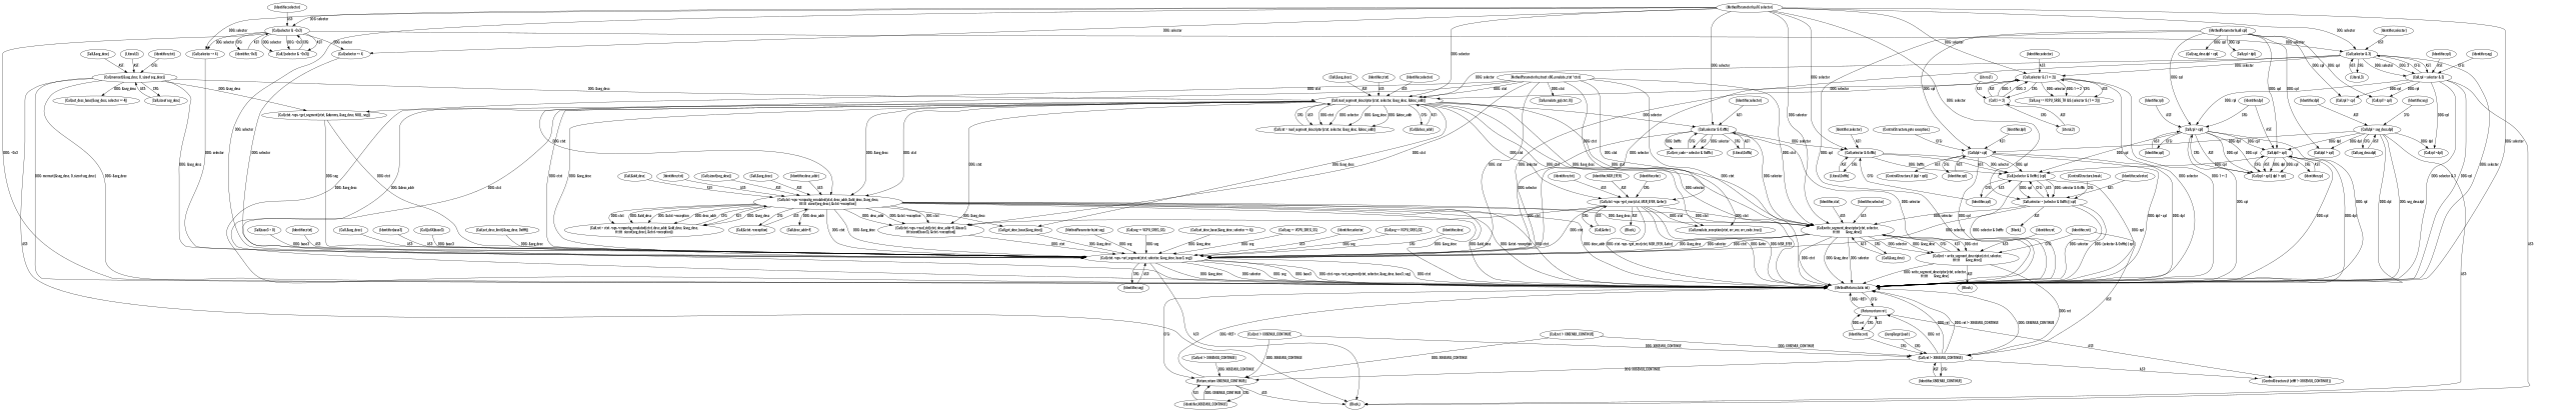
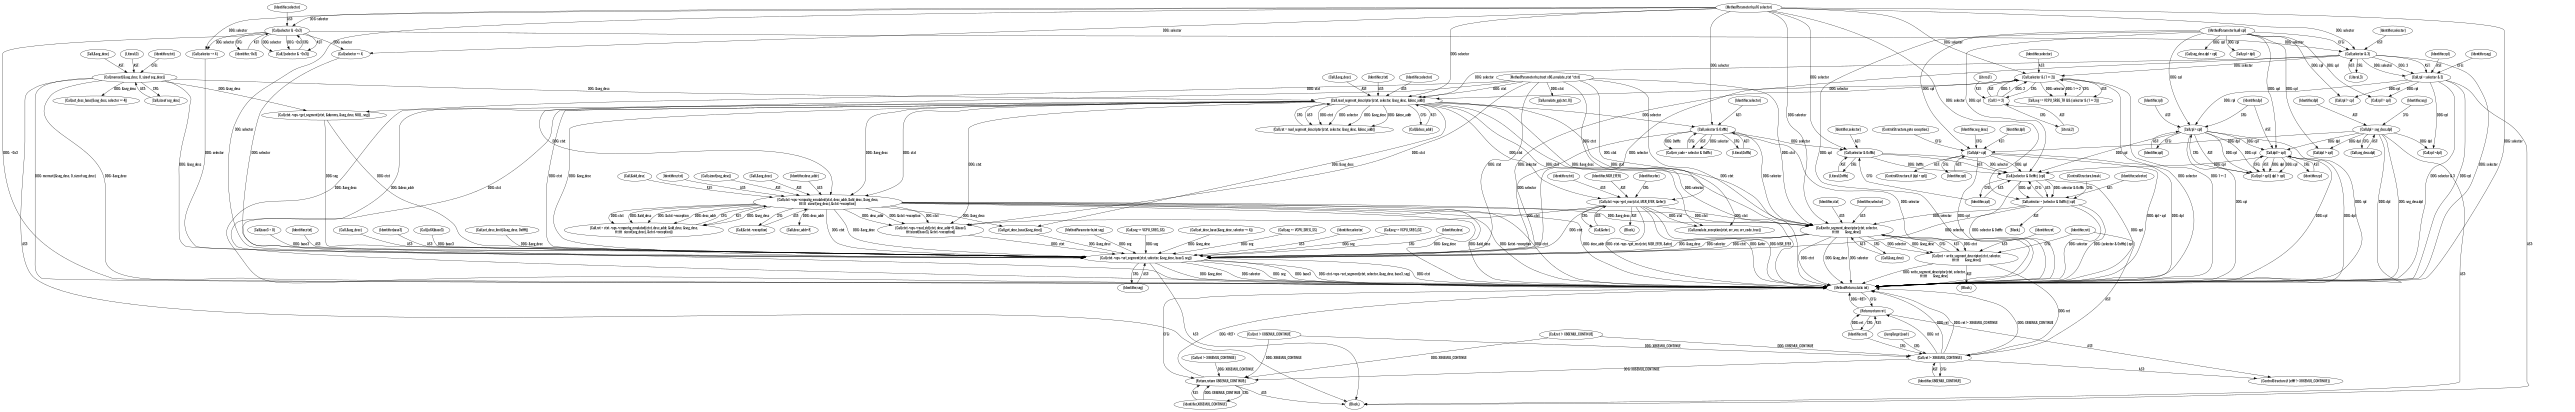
  digraph {
    fontname=Oswald
    node [fontname=Oswald]
    edge [fontname=Oswald]
    n1 [label="(Call,write_segment_descriptor(ctxt, selector,\n\t\t\t\t\t\t       &seg_desc))"]
    n2 [label="(Call,ret = write_segment_descriptor(ctxt, selector,\n\t\t\t\t\t\t       &seg_desc))"]
    n3 [label="(Call,ctxt->ops->set_segment(ctxt, selector, &seg_desc, base3, seg))"]
    n4 [label="(MethodReturn,static int)"]
    n5 [label="(Call,&seg_desc)"]
    n6 [label="(Call,ret != X86EMUL_CONTINUE)"]
    n7 [label="(Block,)"]
    n8 [label="(Block,)"]
    n9 [label="(Identifier,seg)"]
    n10 [label="(Return,return ret;)"]
    n11 [label="(Return,return X86EMUL_CONTINUE;)"]
    n12 [label="(Call,ctxt->ops->cmpxchg_emulated(ctxt, desc_addr, &old_desc, &seg_desc,\n\t\t\t\t\t\t  sizeof(seg_desc), &ctxt->exception))"]
    n13 [label="(Call,desc_addr+8)"]
    n14 [label="(Call,ret = ctxt->ops->cmpxchg_emulated(ctxt, desc_addr, &old_desc, &seg_desc,\n\t\t\t\t\t\t  sizeof(seg_desc), &ctxt->exception))"]
    n15 [label="(Call,ctxt->ops->read_std(ctxt, desc_addr+8, &base3,\n\t\t\t\tsizeof(base3), &ctxt->exception))"]
    n16 [label="(Call,&ctxt->exception)"]
    n17 [label="(Call,get_desc_base(&seg_desc))"]
    n18 [label="(Call,read_segment_descriptor(ctxt, selector, &seg_desc, &desc_addr))"]
    n19 [label="(Call,ctxt->ops->get_msr(ctxt, MSR_EFER, &efer))"]
    n20 [label="(Call,selector & 0xfffc)"]
    n21 [label="(Call,ret = read_segment_descriptor(ctxt, selector, &seg_desc, &desc_addr))"]
    n22 [label="(Call,&desc_addr)"]
    n23 [label="(Call,emulate_exception(ctxt, err_vec, err_code, true))"]
    n24 [label="(Call,&efer)"]
    n25 [label="(Block,)"]
    n26 [label="(Call,selector & 0xfffc)"]
    n27 [label="(Literal,0xfffc)"]
    n28 [label="(Call,err_code = selector & 0xfffc)"]
    n29 [label="(MethodParameterIn,struct x86_emulate_ctxt *ctxt)"]
    n30 [label="(Call,ctxt->ops->get_segment(ctxt, &dummy, &seg_desc, NULL, seg))"]
    n31 [label="(Call,emulate_gp(ctxt, 0))"]
    n32 [label="(Call,selector & 3)"]
    n33 [label="(Call,selector & (1 << 2))"]
    n34 [label="(Call,rpl = selector & 3)"]
    n35 [label="(Literal,3)"]
    n36 [label="(Call,1 << 2)"]
    n37 [label="(Call,seg == VCPU_SREG_TR && (selector & (1 << 2)))"]
    n38 [label="(Call,rpl > cpl)"]
    n39 [label="(Call,rpl != cpl)"]
    n40 [label="(Call,rpl > dpl)"]
    n41 [label="(Call,rpl != cpl)"]
    n42 [label="(Call,selector & ~0x3)"]
    n43 [label="(Call,selector << 4)"]
    n44 [label="(Call,!(selector & ~0x3))"]
    n45 [label="(Call,selector << 4)"]
    n46 [label="(Identifier,~0x3)"]
    n47 [label="(MethodParameterIn,u16 selector)"]
    n48 [label="(Call,selector = (selector & 0xfffc) | cpl)"]
    n49 [label="(Call,(selector & 0xfffc) | cpl)"]
    n50 [label="(Block,)"]
    n51 [label="(Literal,0xfffc)"]
    n52 [label="(Literal,2)"]
    n53 [label="(Call,memset(&seg_desc, 0, sizeof seg_desc))"]
    n54 [label="(Call,set_desc_base(&seg_desc, selector << 4))"]
    n55 [label="(Call,sizeof seg_desc)"]
    n56 [label="(Identifier,cpl)"]
    n57 [label="(Call,dpl != cpl)"]
    n58 [label="(Call,rpl > cpl || dpl != cpl)"]
    n59 [label="(Identifier,cpl)"]
    n60 [label="(Identifier,cpl)"]
    n61 [label="(MethodParameterIn,u8 cpl)"]
    n62 [label="(Call,dpl > cpl)"]
    n63 [label="(Call,seg_desc.dpl = cpl)"]
    n64 [label="(Call,cpl > dpl)"]
    n65 [label="(Call,dpl != cpl)"]
    n66 [label="(ControlStructure,if (dpl > cpl))"]
    n67 [label="(Identifier,cpl)"]
    n68 [label="(Call,dpl = seg_desc.dpl)"]
    n69 [label="(Call,seg_desc.dpl)"]
    n70 [label="(Identifier,X86EMUL_CONTINUE)"]
    n71 [label="(ControlStructure,if (xffff != X86EMUL_CONTINUE))"]
    n72 [label="(Identifier,ret)"]
    n73 [label="(Identifier,X86EMUL_CONTINUE)"]
    n74 [label="(MethodParameterIn,int seg)"]
+   n75 [label="(Identifier,seg_desc)"]
    n76 [label="(Call,ret != X86EMUL_CONTINUE)"]
    n77 [label="(Identifier,ctxt)"]
    n78 [label="(Call,seg <= VCPU_SREG_GS)"]
    n79 [label="(Identifier,selector)"]
    n80 [label="(Identifier,selector)"]
    n81 [label="(Call,&seg_desc)"]
    n82 [label="(Call,&seg_desc)"]
    n83 [label="(Identifier,ctxt)"]
    n84 [label="(Identifier,rpl)"]
    n85 [label="(Identifier,MSR_EFER)"]
    n86 [label="(Call,ret != X86EMUL_CONTINUE)"]
    n87 [label="(Identifier,desc_addr)"]
    n88 [label="(Identifier,selector)"]
    n89 [label="(Identifier,selector)"]
    n90 [label="(Literal,0)"]
    n91 [label="(Call,set_desc_base(&seg_desc, selector << 4))"]
    n92 [label="(Identifier,ctxt)"]
    n93 [label="(Identifier,dpl)"]
    n94 [label="(Call,seg == VCPU_SREG_SS)"]
    n95 [label="(Call,&old_desc)"]
    n96 [label="(Identifier,dpl)"]
    n97 [label="(JumpTarget,load:)"]
    n98 [label="(Identifier,selector)"]
    n99 [label="(Identifier,selector)"]
    n100 [label="(Literal,1)"]
    n101 [label="(Call,ret != X86EMUL_CONTINUE)"]
    n102 [label="(Identifier,efer)"]
    n103 [label="(Identifier,ret)"]
    n104 [label="(Identifier,ctxt)"]
    n105 [label="(Call,sizeof(seg_desc))"]
    n106 [label="(Identifier,ctxt)"]
    n107 [label="(Identifier,selector)"]
    n108 [label="(ControlStructure,break;)"]
    n109 [label="(Call,&seg_desc)"]
    n110 [label="(Call,seg <= VCPU_SREG_GS)"]
    n111 [label="(Identifier,selector)"]
    n112 [label="(Identifier,desc)"]
    n113 [label="(Identifier,seg)"]
    n114 [label="(Identifier,ret)"]
    n115 [label="(Call,base3 = 0)"]
    n116 [label="(Identifier,ctxt)"]
    n117 [label="(Identifier,selector)"]
    n118 [label="(Call,&seg_desc)"]
    n119 [label="(ControlStructure,goto exception;)"]
    n120 [label="(Identifier,base3)"]
    n121 [label="(Call,(u64)base3)"]
    n122 [label="(Call,set_desc_limit(&seg_desc, 0xffff))"]
    n123 [label="(Identifier,rpl)"]
    n124 [label="(Identifier,dpl)"]
    n125 [label="(Identifier,seg)"]
    n1 -> n2 [label="AST: "]
    n1 -> n2 [label="DDG: ctxt"]
    n1 -> n2 [label="DDG: selector"]
    n1 -> n2 [label="DDG: &seg_desc"]
    n1 -> n3 [label="DDG: ctxt"]
    n1 -> n3 [label="DDG: selector"]
    n1 -> n3 [label="DDG: &seg_desc"]
    n1 -> n4 [label="DDG: selector"]
    n1 -> n4 [label="DDG: ctxt"]
    n1 -> n4 [label="DDG: &seg_desc"]
    n1 -> n5 [label="CFG: "]
    n2 -> n1 [label="CFG: "]
    n2 -> n4 [label="DDG: write_segment_descriptor(ctxt, selector,\n\t\t\t\t\t\t       &seg_desc)"]
    n2 -> n6 [label="DDG: ret"]
    n2 -> n7 [label="AST: "]
    n3 -> n4 [label="DDG: &seg_desc"]
    n3 -> n4 [label="DDG: selector"]
    n3 -> n4 [label="DDG: seg"]
    n3 -> n4 [label="DDG: base3"]
    n3 -> n4 [label="DDG: ctxt->ops->set_segment(ctxt, selector, &seg_desc, base3, seg)"]
    n3 -> n4 [label="DDG: ctxt"]
    n3 -> n8 [label="AST: "]
    n3 -> n9 [label="CFG: "]
    n4 -> n10 [label="CFG: "]
    n4 -> n11 [label="CFG: "]
    n5 -> n1 [label="AST: "]
    n6 -> n4 [label="DDG: X86EMUL_CONTINUE"]
    n6 -> n4 [label="DDG: ret"]
    n6 -> n4 [label="DDG: ret != X86EMUL_CONTINUE"]
    n6 -> n10 [label="DDG: ret"]
    n6 -> n11 [label="DDG: X86EMUL_CONTINUE"]
    n6 -> n70 [label="CFG: "]
    n6 -> n71 [label="AST: "]
    n9 -> n3 [label="AST: "]
    n10 -> n4 [label="DDG: <RET>"]
    n10 -> n71 [label="AST: "]
    n10 -> n72 [label="CFG: "]
    n11 -> n4 [label="DDG: <RET>"]
    n11 -> n8 [label="AST: "]
    n11 -> n73 [label="CFG: "]
    n12 -> n1 [label="DDG: ctxt"]
    n12 -> n1 [label="DDG: &seg_desc"]
    n12 -> n3 [label="DDG: ctxt"]
    n12 -> n3 [label="DDG: &seg_desc"]
    n12 -> n4 [label="DDG: ctxt"]
    n12 -> n4 [label="DDG: desc_addr"]
    n12 -> n4 [label="DDG: &seg_desc"]
    n12 -> n4 [label="DDG: &old_desc"]
    n12 -> n4 [label="DDG: &ctxt->exception"]
    n12 -> n13 [label="DDG: desc_addr"]
    n12 -> n14 [label="AST: "]
    n12 -> n14 [label="DDG: &seg_desc"]
    n12 -> n14 [label="DDG: ctxt"]
    n12 -> n14 [label="DDG: &old_desc"]
    n12 -> n14 [label="DDG: &ctxt->exception"]
    n12 -> n14 [label="DDG: desc_addr"]
    n12 -> n15 [label="DDG: ctxt"]
    n12 -> n15 [label="DDG: desc_addr"]
    n12 -> n15 [label="DDG: &ctxt->exception"]
    n12 -> n16 [label="CFG: "]
    n12 -> n17 [label="DDG: &seg_desc"]
    n14 -> n12 [label="CFG: "]
    n15 -> n3 [label="DDG: ctxt"]
    n16 -> n12 [label="AST: "]
    n17 -> n3 [label="DDG: &seg_desc"]
    n18 -> n1 [label="DDG: ctxt"]
    n18 -> n1 [label="DDG: &seg_desc"]
    n18 -> n3 [label="DDG: ctxt"]
    n18 -> n3 [label="DDG: &seg_desc"]
    n18 -> n4 [label="DDG: &desc_addr"]
    n18 -> n4 [label="DDG: selector"]
    n18 -> n4 [label="DDG: &seg_desc"]
    n18 -> n4 [label="DDG: ctxt"]
    n18 -> n12 [label="DDG: ctxt"]
    n18 -> n12 [label="DDG: &seg_desc"]
    n18 -> n15 [label="DDG: ctxt"]
    n18 -> n17 [label="DDG: &seg_desc"]
    n18 -> n19 [label="DDG: ctxt"]
    n18 -> n20 [label="DDG: selector"]
    n18 -> n21 [label="AST: "]
    n18 -> n21 [label="DDG: ctxt"]
    n18 -> n21 [label="DDG: selector"]
    n18 -> n21 [label="DDG: &seg_desc"]
    n18 -> n21 [label="DDG: &desc_addr"]
    n18 -> n22 [label="CFG: "]
    n18 -> n23 [label="DDG: ctxt"]
    n19 -> n1 [label="DDG: ctxt"]
    n19 -> n3 [label="DDG: ctxt"]
    n19 -> n4 [label="DDG: &efer"]
    n19 -> n4 [label="DDG: MSR_EFER"]
    n19 -> n4 [label="DDG: ctxt->ops->get_msr(ctxt, MSR_EFER, &efer)"]
    n19 -> n15 [label="DDG: ctxt"]
    n19 -> n23 [label="DDG: ctxt"]
    n19 -> n24 [label="CFG: "]
    n19 -> n25 [label="AST: "]
    n20 -> n1 [label="DDG: selector"]
    n20 -> n3 [label="DDG: selector"]
    n20 -> n4 [label="DDG: selector"]
    n20 -> n26 [label="DDG: selector"]
    n20 -> n27 [label="CFG: "]
    n20 -> n28 [label="AST: "]
    n20 -> n28 [label="DDG: selector"]
    n20 -> n28 [label="DDG: 0xfffc"]
    n21 -> n18 [label="CFG: "]
    n22 -> n18 [label="AST: "]
    n24 -> n19 [label="AST: "]
    n26 -> n49 [label="AST: "]
    n26 -> n49 [label="DDG: selector"]
    n26 -> n49 [label="DDG: 0xfffc"]
    n26 -> n51 [label="CFG: "]
    n27 -> n20 [label="AST: "]
    n28 -> n20 [label="CFG: "]
    n29 -> n1 [label="DDG: ctxt"]
    n29 -> n3 [label="DDG: ctxt"]
    n29 -> n4 [label="DDG: ctxt"]
    n29 -> n12 [label="DDG: ctxt"]
    n29 -> n15 [label="DDG: ctxt"]
    n29 -> n18 [label="DDG: ctxt"]
    n29 -> n19 [label="DDG: ctxt"]
    n29 -> n23 [label="DDG: ctxt"]
    n29 -> n30 [label="DDG: ctxt"]
    n29 -> n31 [label="DDG: ctxt"]
    n30 -> n3 [label="DDG: ctxt"]
    n30 -> n3 [label="DDG: seg"]
    n32 -> n3 [label="DDG: selector"]
    n32 -> n4 [label="DDG: selector"]
    n32 -> n18 [label="DDG: selector"]
    n32 -> n33 [label="DDG: selector"]
    n32 -> n34 [label="AST: "]
    n32 -> n34 [label="DDG: selector"]
    n32 -> n34 [label="DDG: 3"]
    n32 -> n35 [label="CFG: "]
    n33 -> n3 [label="DDG: selector"]
    n33 -> n4 [label="DDG: selector"]
    n33 -> n4 [label="DDG: 1 << 2"]
    n33 -> n18 [label="DDG: selector"]
    n33 -> n36 [label="CFG: "]
    n33 -> n37 [label="AST: "]
    n33 -> n37 [label="DDG: selector"]
    n33 -> n37 [label="DDG: 1 << 2"]
    n34 -> n4 [label="DDG: rpl"]
    n34 -> n4 [label="DDG: selector & 3"]
    n34 -> n8 [label="AST: "]
-   n34 -> n32 [label="CFG: "]
+   n61 -> n32 [label="CFG: "]
    n34 -> n38 [label="DDG: rpl"]
    n34 -> n39 [label="DDG: rpl"]
    n34 -> n40 [label="DDG: rpl"]
    n34 -> n41 [label="DDG: rpl"]
    n35 -> n32 [label="AST: "]
    n36 -> n33 [label="AST: "]
    n36 -> n33 [label="DDG: 1"]
    n36 -> n33 [label="DDG: 2"]
    n36 -> n52 [label="CFG: "]
    n37 -> n33 [label="CFG: "]
    n38 -> n4 [label="DDG: cpl"]
    n38 -> n4 [label="DDG: rpl"]
    n38 -> n49 [label="DDG: cpl"]
    n38 -> n57 [label="DDG: cpl"]
    n38 -> n58 [label="AST: "]
    n38 -> n58 [label="DDG: rpl"]
    n38 -> n58 [label="DDG: cpl"]
    n38 -> n59 [label="CFG: "]
    n42 -> n4 [label="DDG: ~0x3"]
    n42 -> n32 [label="DDG: selector"]
    n42 -> n43 [label="DDG: selector"]
    n42 -> n44 [label="AST: "]
    n42 -> n44 [label="DDG: selector"]
    n42 -> n44 [label="DDG: ~0x3"]
    n42 -> n45 [label="DDG: selector"]
    n42 -> n46 [label="CFG: "]
    n43 -> n3 [label="DDG: selector"]
    n44 -> n42 [label="CFG: "]
    n45 -> n3 [label="DDG: selector"]
    n46 -> n42 [label="AST: "]
    n47 -> n1 [label="DDG: selector"]
    n47 -> n3 [label="DDG: selector"]
    n47 -> n4 [label="DDG: selector"]
    n47 -> n18 [label="DDG: selector"]
    n47 -> n20 [label="DDG: selector"]
    n47 -> n26 [label="DDG: selector"]
    n47 -> n32 [label="DDG: selector"]
    n47 -> n33 [label="DDG: selector"]
    n47 -> n42 [label="DDG: selector"]
    n47 -> n43 [label="DDG: selector"]
    n47 -> n45 [label="DDG: selector"]
    n47 -> n48 [label="DDG: selector"]
    n48 -> n1 [label="DDG: selector"]
    n48 -> n3 [label="DDG: selector"]
    n48 -> n4 [label="DDG: selector"]
    n48 -> n4 [label="DDG: (selector & 0xfffc) | cpl"]
    n48 -> n49 [label="CFG: "]
    n48 -> n50 [label="AST: "]
    n49 -> n4 [label="DDG: selector & 0xfffc"]
    n49 -> n4 [label="DDG: cpl"]
    n49 -> n48 [label="AST: "]
    n49 -> n48 [label="DDG: selector & 0xfffc"]
    n49 -> n48 [label="DDG: cpl"]
    n49 -> n56 [label="CFG: "]
    n51 -> n26 [label="AST: "]
    n52 -> n36 [label="AST: "]
    n53 -> n3 [label="DDG: &seg_desc"]
    n53 -> n4 [label="DDG: memset(&seg_desc, 0, sizeof seg_desc)"]
    n53 -> n4 [label="DDG: &seg_desc"]
    n53 -> n8 [label="AST: "]
    n53 -> n18 [label="DDG: &seg_desc"]
    n53 -> n30 [label="DDG: &seg_desc"]
    n53 -> n54 [label="DDG: &seg_desc"]
    n53 -> n55 [label="CFG: "]
    n55 -> n53 [label="AST: "]
    n56 -> n26 [label="CFG: "]
    n56 -> n49 [label="AST: "]
    n57 -> n4 [label="DDG: cpl"]
    n57 -> n4 [label="DDG: dpl"]
    n57 -> n49 [label="DDG: cpl"]
    n57 -> n58 [label="AST: "]
    n57 -> n58 [label="DDG: dpl"]
    n57 -> n58 [label="DDG: cpl"]
    n57 -> n60 [label="CFG: "]
    n58 -> n38 [label="CFG: "]
    n58 -> n57 [label="CFG: "]
    n59 -> n38 [label="AST: "]
    n60 -> n57 [label="AST: "]
    n61 -> n4 [label="DDG: cpl"]
    n61 -> n38 [label="DDG: cpl"]
    n61 -> n39 [label="DDG: cpl"]
    n61 -> n41 [label="DDG: cpl"]
+   n61 -> n49 [label="DDG: cpl"]
    n61 -> n57 [label="DDG: cpl"]
    n61 -> n62 [label="DDG: cpl"]
    n61 -> n63 [label="DDG: cpl"]
    n61 -> n64 [label="DDG: cpl"]
    n61 -> n65 [label="DDG: cpl"]
    n62 -> n4 [label="DDG: dpl > cpl"]
    n62 -> n4 [label="DDG: dpl"]
    n62 -> n4 [label="DDG: cpl"]
    n62 -> n49 [label="DDG: cpl"]
    n62 -> n66 [label="AST: "]
    n62 -> n67 [label="CFG: "]
    n67 -> n62 [label="AST: "]
    n68 -> n4 [label="DDG: dpl"]
    n68 -> n4 [label="DDG: seg_desc.dpl"]
    n68 -> n8 [label="AST: "]
    n68 -> n40 [label="DDG: dpl"]
    n68 -> n57 [label="DDG: dpl"]
    n68 -> n62 [label="DDG: dpl"]
    n68 -> n65 [label="DDG: dpl"]
    n68 -> n69 [label="CFG: "]
    n69 -> n68 [label="AST: "]
    n70 -> n6 [label="AST: "]
    n72 -> n6 [label="CFG: "]
    n72 -> n10 [label="AST: "]
    n72 -> n10 [label="DDG: ret"]
    n73 -> n11 [label="AST: "]
    n73 -> n11 [label="DDG: X86EMUL_CONTINUE"]
    n74 -> n3 [label="DDG: seg"]
+   n75 -> n62 [label="CFG: "]
    n76 -> n6 [label="DDG: X86EMUL_CONTINUE"]
    n76 -> n11 [label="DDG: X86EMUL_CONTINUE"]
    n77 -> n53 [label="CFG: "]
    n78 -> n3 [label="DDG: seg"]
    n79 -> n48 [label="AST: "]
    n80 -> n33 [label="AST: "]
    n81 -> n53 [label="AST: "]
    n82 -> n18 [label="AST: "]
    n83 -> n18 [label="AST: "]
    n84 -> n34 [label="AST: "]
    n85 -> n19 [label="AST: "]
    n86 -> n11 [label="DDG: X86EMUL_CONTINUE"]
    n87 -> n12 [label="AST: "]
    n88 -> n18 [label="AST: "]
    n89 -> n32 [label="AST: "]
    n90 -> n53 [label="AST: "]
    n91 -> n3 [label="DDG: &seg_desc"]
    n92 -> n1 [label="AST: "]
    n93 -> n38 [label="CFG: "]
    n93 -> n57 [label="AST: "]
    n94 -> n3 [label="DDG: seg"]
    n95 -> n12 [label="AST: "]
    n96 -> n62 [label="AST: "]
    n97 -> n6 [label="CFG: "]
    n98 -> n3 [label="AST: "]
    n99 -> n20 [label="AST: "]
    n100 -> n36 [label="AST: "]
    n101 -> n6 [label="DDG: X86EMUL_CONTINUE"]
    n101 -> n11 [label="DDG: X86EMUL_CONTINUE"]
    n102 -> n19 [label="CFG: "]
    n103 -> n2 [label="AST: "]
    n104 -> n12 [label="AST: "]
    n105 -> n12 [label="AST: "]
    n106 -> n19 [label="AST: "]
    n107 -> n26 [label="AST: "]
    n108 -> n48 [label="CFG: "]
    n109 -> n12 [label="AST: "]
    n110 -> n3 [label="DDG: seg"]
    n111 -> n1 [label="AST: "]
    n112 -> n3 [label="CFG: "]
    n113 -> n68 [label="CFG: "]
    n114 -> n2 [label="CFG: "]
    n114 -> n6 [label="AST: "]
    n115 -> n3 [label="DDG: base3"]
    n116 -> n3 [label="AST: "]
    n117 -> n42 [label="AST: "]
    n118 -> n3 [label="AST: "]
    n119 -> n62 [label="CFG: "]
    n120 -> n3 [label="AST: "]
    n121 -> n3 [label="DDG: base3"]
    n122 -> n3 [label="DDG: &seg_desc"]
    n123 -> n38 [label="AST: "]
    n124 -> n68 [label="AST: "]
    n125 -> n34 [label="CFG: "]
  }
